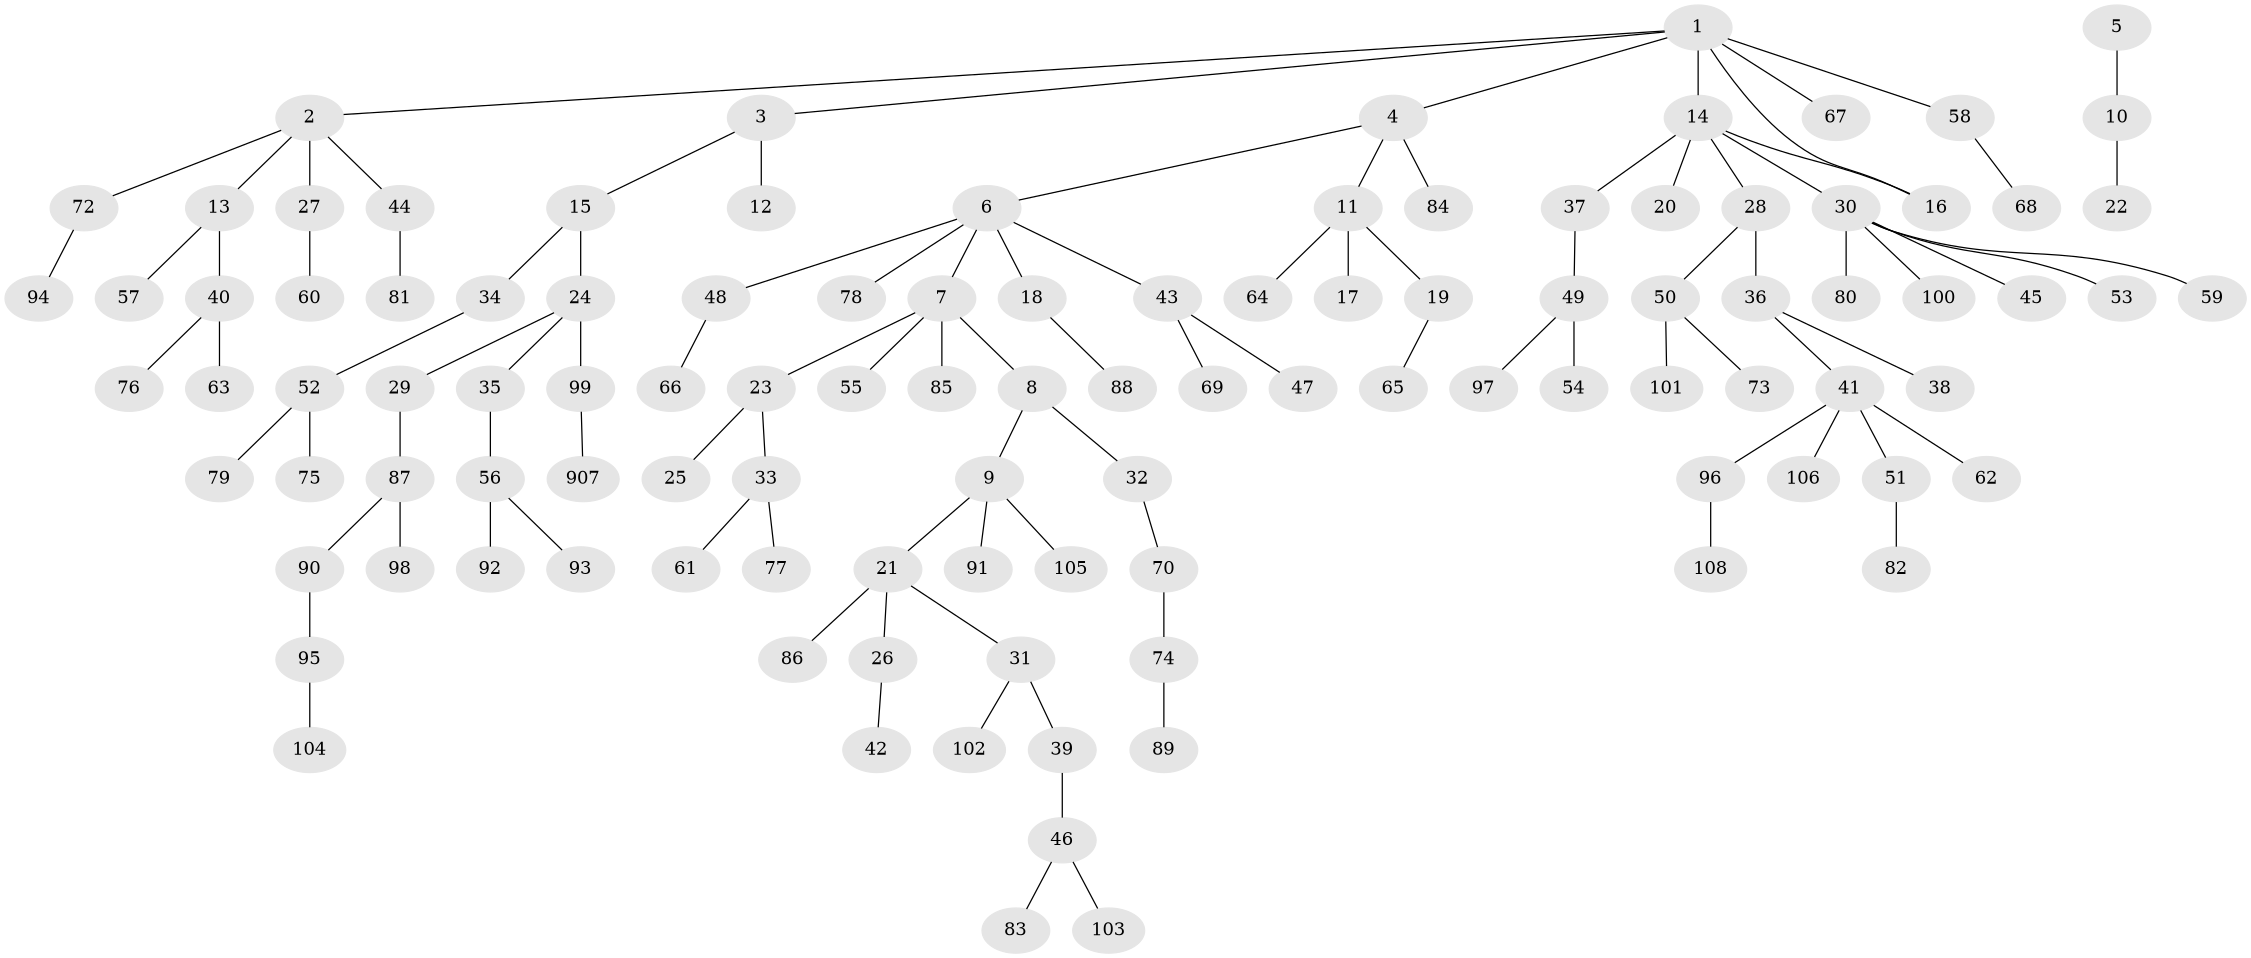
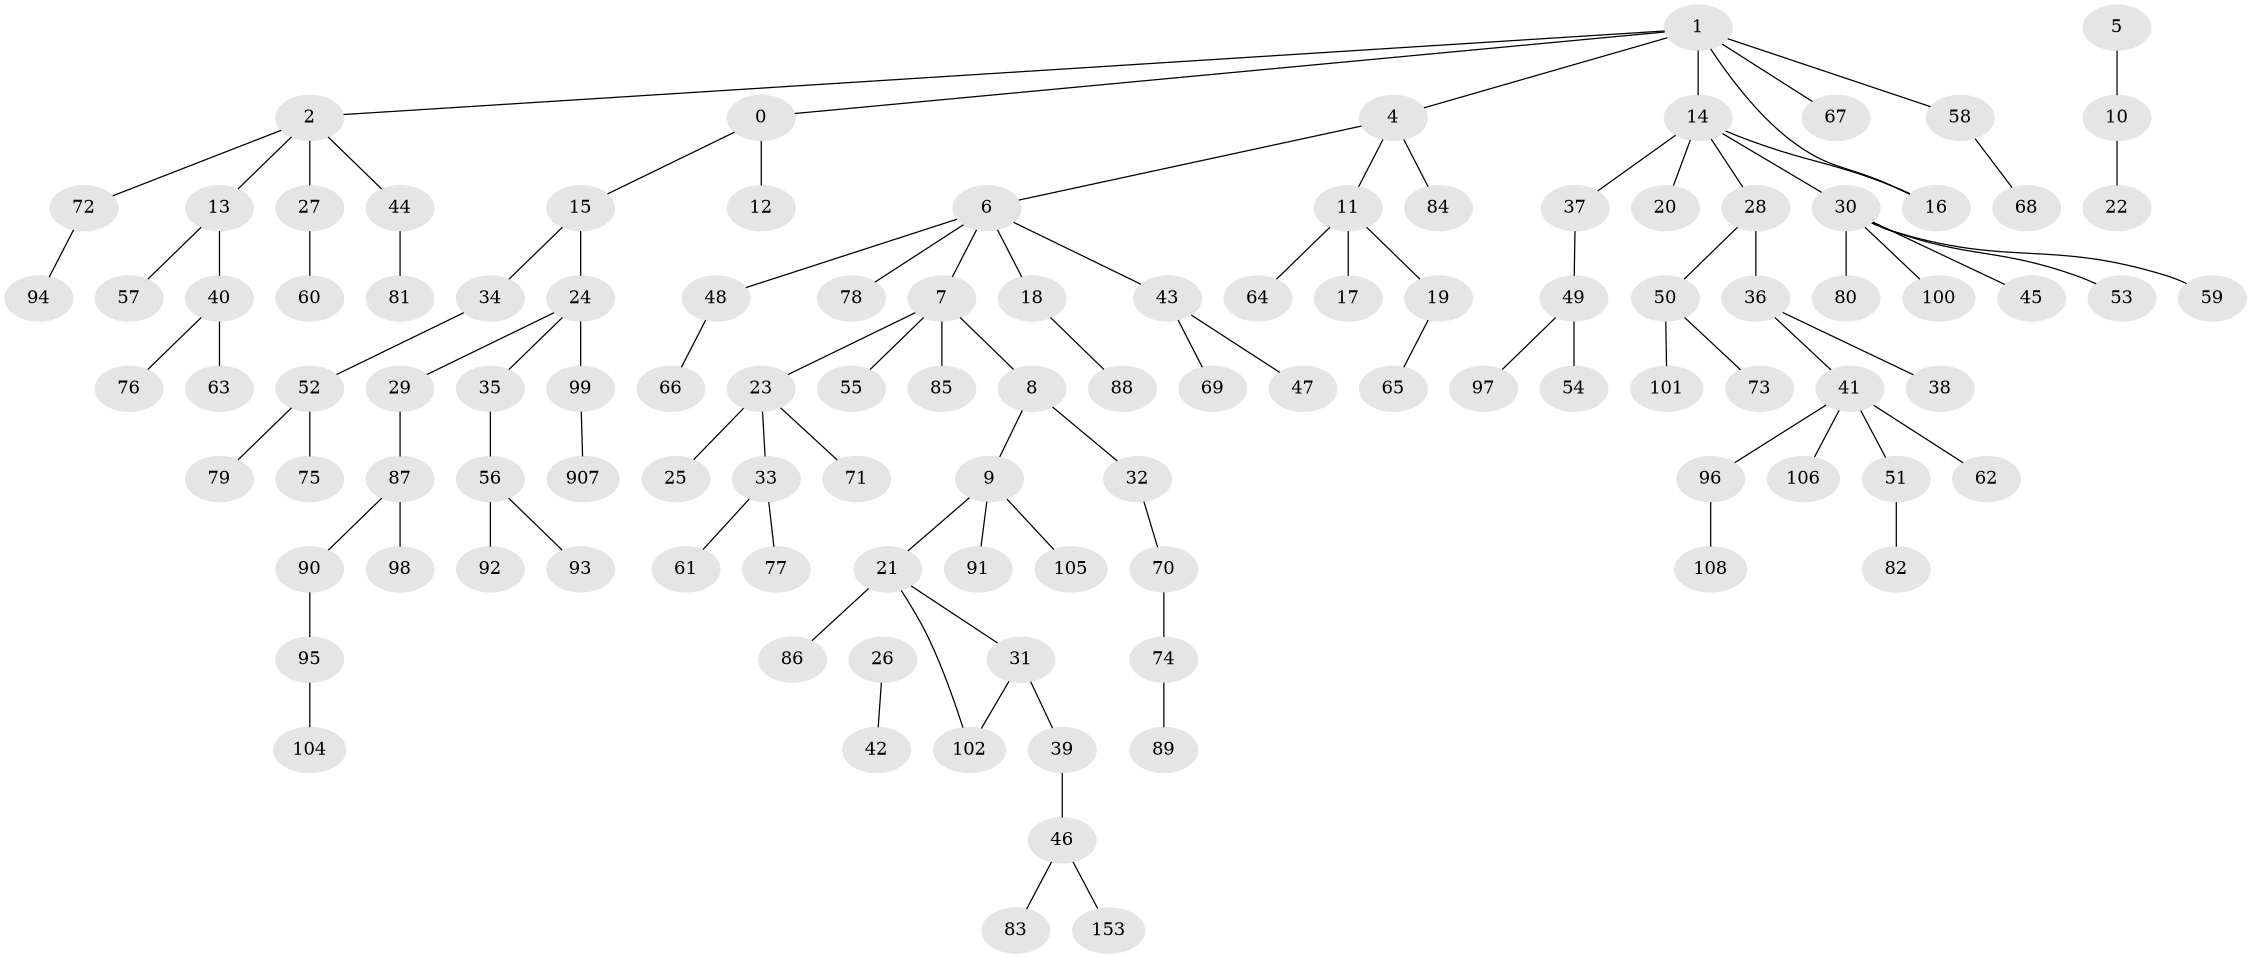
  graph {
    fontname="DejaVu Serif"
    node [color=gray90 fontname="DejaVu Serif" style=filled]
    edge [fontname="DejaVu Serif"]
    1
    2
-   3
+   3 [label=0]
    4
    14
    58
    67
    16
    13
    27
    44
    72
    12
    15
    6
    11
    84
    5
    10
    20
    28
    30
    37
    68
    40
    57
    60
    81
    94
    24
    34
    7
    18
    43
    48
    78
    17
    19
    64
    22
    8
    23
    55
    85
    88
    47
    69
    66
    9
    32
    25
    33
+   71
    21
    91
    105
    70
    26
    31
    86
    65
    63
    76
    36
    50
    45
    53
    59
    80
    100
    49
    29
    35
    99
    52
    42
    39
    102
    61
    77
    87
    56
    n83 [label=907]
    38
    41
    73
    101
    90
    98
    46
    74
    75
    79
    92
    93
    51
    62
    96
    106
    54
    97
    83
-   103
+   103 [label=153]
    82
    108
    89
    95
    104
    1 -- 2
    1 -- 3
    1 -- 4
    1 -- 14
    1 -- 58
    1 -- 67
    1 -- 16
    2 -- 13
    2 -- 27
    2 -- 44
    2 -- 72
    3 -- 12
    3 -- 15
    4 -- 6
    4 -- 11
    4 -- 84
    14 -- 16
    14 -- 20
    14 -- 28
    14 -- 30
    14 -- 37
    58 -- 68
    13 -- 40
    13 -- 57
    27 -- 60
    44 -- 81
    72 -- 94
    15 -- 24
    15 -- 34
    6 -- 7
    6 -- 18
    6 -- 43
    6 -- 48
    6 -- 78
    11 -- 17
    11 -- 19
    11 -- 64
    5 -- 10
    10 -- 22
    28 -- 36
    28 -- 50
    30 -- 45
    30 -- 53
    30 -- 59
    30 -- 80
    30 -- 100
    37 -- 49
    40 -- 63
    40 -- 76
    24 -- 29
    24 -- 35
    24 -- 99
    34 -- 52
    7 -- 8
    7 -- 23
    7 -- 55
    7 -- 85
    18 -- 88
    43 -- 47
    43 -- 69
    48 -- 66
    19 -- 65
    8 -- 9
    8 -- 32
    23 -- 25
    23 -- 33
+   23 -- 71
    9 -- 21
    9 -- 91
    9 -- 105
    32 -- 70
    33 -- 61
    33 -- 77
-   21 -- 26
+   21 -- 102
    21 -- 31
    21 -- 86
    70 -- 74
    26 -- 42
    31 -- 39
    31 -- 102
    36 -- 38
    36 -- 41
    50 -- 73
    50 -- 101
    49 -- 54
    49 -- 97
    29 -- 87
    35 -- 56
    99 -- n83
    52 -- 75
    52 -- 79
    39 -- 46
    87 -- 90
    87 -- 98
    56 -- 92
    56 -- 93
    41 -- 51
    41 -- 62
    41 -- 96
    41 -- 106
    90 -- 95
    46 -- 83
    46 -- 103
    74 -- 89
    51 -- 82
    96 -- 108
    95 -- 104
  }
